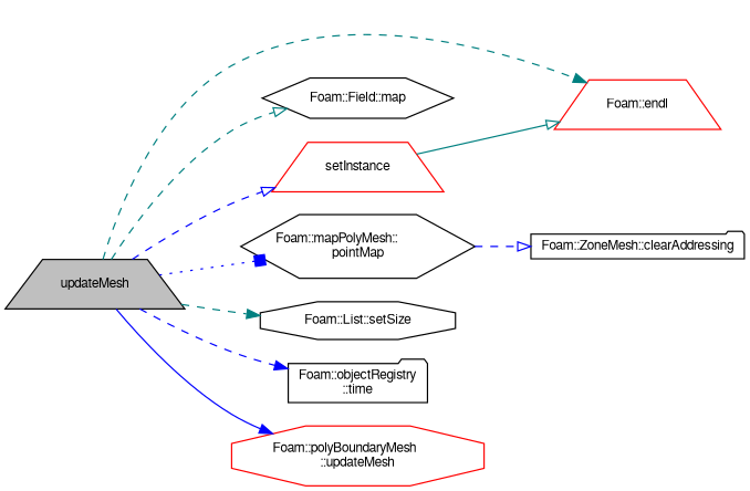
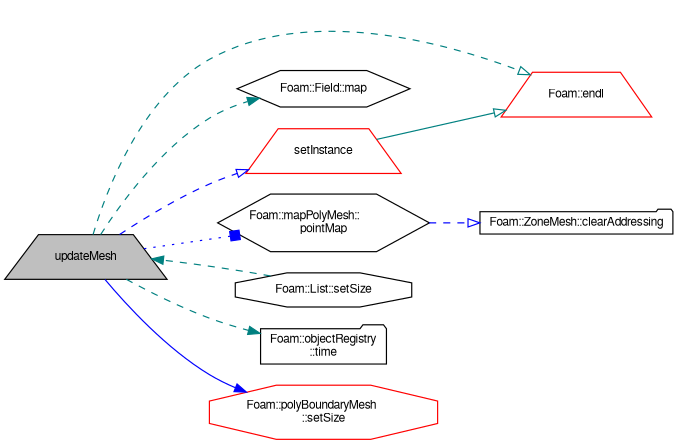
  digraph {
    rankdir=LR
    node [color=black fontname=FreeSans fontsize=10 shape=trapezium]
    edge [arrowhead=onormal color=teal fontname=FreeSans fontsize=10 labelfontname=FreeSans labelfontsize=10 style=dashed]
    n1 [fillcolor=grey75 fontcolor=black height=0.2 label=updateMesh style=filled width=0.4]
    n2 [color=red height=0.2 label="Foam::endl" width=0.4]
    n3 [height=0.2 label="Foam::Field::map" shape=hexagon width=0.4]
    n4 [height=0.2 label="Foam::mapPolyMesh::\lpointMap" shape=hexagon width=0.4]
    n5 [color=red height=0.2 label=setInstance width=0.4]
    n6 [height=0.2 label="Foam::List::setSize" shape=octagon width=0.4]
    n7 [height=0.2 label="Foam::objectRegistry\l::time" shape=folder width=0.4]
-   n8 [color=red height=0.2 label="Foam::polyBoundaryMesh\l::updateMesh" shape=octagon width=0.4]
+   n8 [color=red height=0.2 label="Foam::polyBoundaryMesh\l::setSize" shape=octagon width=0.4]
    n9 [height=0.2 label="Foam::ZoneMesh::clearAddressing" shape=folder width=0.4]
-   n1 -> n2 [arrowhead=normal]
-   n1 -> n3
+   n1 -> n2
+   n1 -> n3 [arrowhead=normal]
    n1 -> n4 [arrowhead=box color=blue style=dotted]
    n1 -> n5 [color=blue]
-   n1 -> n6 [arrowhead=normal]
-   n1 -> n7 [arrowhead=normal color=blue]
+   n6 -> n1 [arrowhead=normal]
+   n1 -> n7 [arrowhead=normal]
    n1 -> n8 [arrowhead=normal color=blue style=solid]
    n4 -> n9 [color=blue]
    n5 -> n2 [style=solid]
  }
